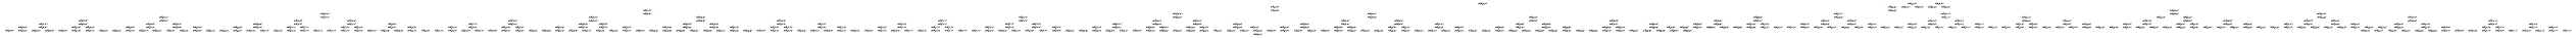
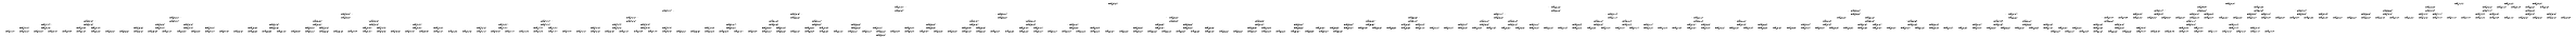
  digraph {
    n1 [label="Node{data=[5544, 5544]}"]
    n2 [label="Node{data=[4464, 4464]}"]
    n3 [label="Node{data=[6238, 6238]}"]
    n4 [label="Node{data=[4240, 4240]}"]
    n5 [label="Node{data=[5189, 5189]}"]
    n6 [label="Node{data=[6163, 6163]}"]
    n7 [label="Node{data=[6375, 6375]}"]
-   n8 [label="Node{data=[3801, 3801]}"]
    n9 [label="Node{data=[4350, 4350]}"]
    n10 [label="Node{data=[4605, 4605]}"]
    n11 [label="Node{data=[5221, 5221]}"]
    n12 [label="Node{data=[3007, 3007]}"]
    n13 [label="Node{data=[4143, 4143]}"]
    n14 [label="Node{data=[4306, 4306]}"]
    n15 [label="Node{data=[4398, 4398]}"]
    n16 [label="Node{data=[2999, 2999]}"]
    n17 [label="Node{data=[3793, 3793]}"]
    n18 [label="Node{data=[4135, 4135]}"]
    n19 [label="Node{data=[4232, 4232]}"]
    n20 [label="Node{data=[2977, 2977]}"]
    n21 [label="Node{data=[3003, 3003]}"]
    n22 [label="Node{data=[3029, 3029]}"]
    n23 [label="Node{data=[3797, 3797]}"]
    n24 [label="Node{data=[2975, 2975]}"]
    n25 [label="Node{data=[2997, 2997]}"]
    n26 [label="Node{data=[3001, 3001]}"]
    n27 [label="Node{data=[3005, 3005]}"]
    n28 [label="Node{data=[2949, 2949]}"]
    n29 [label="Node{data=[2976, 2976]}"]
    n30 [label="Node{data=[2980, 2980]}"]
    n31 [label="Node{data=[2998, 2998]}"]
    n32 [label="Node{data=[3000, 3000]}"]
    n33 [label="Node{data=[3002, 3002]}"]
    n34 [label="Node{data=[3004, 3004]}"]
    n35 [label="Node{data=[3006, 3006]}"]
    n36 [label="Node{data=[3009, 3009]}"]
    n37 [label="Node{data=[3791, 3791]}"]
    n38 [label="Node{data=[3795, 3795]}"]
    n39 [label="Node{data=[3799, 3799]}"]
    n40 [label="Node{data=[3008, 3008]}"]
    n41 [label="Node{data=[3010, 3010]}"]
    n42 [label="Node{data=[3419, 3419]}"]
    n43 [label="Node{data=[3792, 3792]}"]
    n44 [label="Node{data=[3794, 3794]}"]
    n45 [label="Node{data=[3796, 3796]}"]
    n46 [label="Node{data=[3798, 3798]}"]
    n47 [label="Node{data=[3800, 3800]}"]
    n48 [label="Node{data=[3853, 3853]}"]
    n49 [label="Node{data=[4139, 4139]}"]
    n50 [label="Node{data=[4179, 4179]}"]
    n51 [label="Node{data=[4236, 4236]}"]
    n52 [label="Node{data=[3803, 3803]}"]
    n53 [label="Node{data=[4133, 4133]}"]
    n54 [label="Node{data=[4137, 4137]}"]
    n55 [label="Node{data=[4141, 4141]}"]
    n56 [label="Node{data=[3802, 3802]}"]
    n57 [label="Node{data=[3804, 3804]}"]
    n58 [label="Node{data=[4132, 4132]}"]
    n59 [label="Node{data=[4134, 4134]}"]
    n60 [label="Node{data=[4136, 4136]}"]
    n61 [label="Node{data=[4138, 4138]}"]
    n62 [label="Node{data=[4140, 4140]}"]
    n63 [label="Node{data=[4142, 4142]}"]
    n64 [label="Node{data=[4145, 4145]}"]
    n65 [label="Node{data=[4230, 4230]}"]
    n66 [label="Node{data=[4234, 4234]}"]
    n67 [label="Node{data=[4238, 4238]}"]
    n68 [label="Node{data=[4144, 4144]}"]
    n69 [label="Node{data=[4146, 4146]}"]
    n70 [label="Node{data=[4229, 4229]}"]
    n71 [label="Node{data=[4231, 4231]}"]
    n72 [label="Node{data=[4233, 4233]}"]
    n73 [label="Node{data=[4235, 4235]}"]
    n74 [label="Node{data=[4237, 4237]}"]
    n75 [label="Node{data=[4239, 4239]}"]
    n76 [label="Node{data=[4298, 4298]}"]
    n77 [label="Node{data=[4342, 4342]}"]
    n78 [label="Node{data=[4358, 4358]}"]
    n79 [label="Node{data=[4456, 4456]}"]
    n80 [label="Node{data=[4244, 4244]}"]
    n81 [label="Node{data=[4302, 4302]}"]
    n82 [label="Node{data=[4338, 4338]}"]
    n83 [label="Node{data=[4346, 4346]}"]
    n84 [label="Node{data=[4242, 4242]}"]
    n85 [label="Node{data=[4296, 4296]}"]
    n86 [label="Node{data=[4300, 4300]}"]
    n87 [label="Node{data=[4304, 4304]}"]
    n88 [label="Node{data=[4241, 4241]}"]
    n89 [label="Node{data=[4243, 4243]}"]
    n90 [label="Node{data=[4245, 4245]}"]
    n91 [label="Node{data=[4297, 4297]}"]
    n92 [label="Node{data=[4299, 4299]}"]
    n93 [label="Node{data=[4301, 4301]}"]
    n94 [label="Node{data=[4303, 4303]}"]
    n95 [label="Node{data=[4305, 4305]}"]
    n96 [label="Node{data=[4336, 4336]}"]
    n97 [label="Node{data=[4340, 4340]}"]
    n98 [label="Node{data=[4344, 4344]}"]
    n99 [label="Node{data=[4348, 4348]}"]
    n100 [label="Node{data=[4335, 4335]}"]
    n101 [label="Node{data=[4337, 4337]}"]
    n102 [label="Node{data=[4339, 4339]}"]
    n103 [label="Node{data=[4341, 4341]}"]
    n104 [label="Node{data=[4343, 4343]}"]
    n105 [label="Node{data=[4345, 4345]}"]
    n106 [label="Node{data=[4347, 4347]}"]
    n107 [label="Node{data=[4349, 4349]}"]
    n108 [label="Node{data=[4354, 4354]}"]
    n109 [label="Node{data=[4362, 4362]}"]
    n110 [label="Node{data=[4452, 4452]}"]
    n111 [label="Node{data=[4460, 4460]}"]
    n112 [label="Node{data=[4352, 4352]}"]
    n113 [label="Node{data=[4356, 4356]}"]
    n114 [label="Node{data=[4360, 4360]}"]
    n115 [label="Node{data=[4364, 4364]}"]
    n116 [label="Node{data=[4351, 4351]}"]
    n117 [label="Node{data=[4353, 4353]}"]
    n118 [label="Node{data=[4355, 4355]}"]
    n119 [label="Node{data=[4357, 4357]}"]
    n120 [label="Node{data=[4359, 4359]}"]
    n121 [label="Node{data=[4361, 4361]}"]
    n122 [label="Node{data=[4363, 4363]}"]
    n123 [label="Node{data=[4365, 4365]}"]
    n124 [label="Node{data=[4450, 4450]}"]
    n125 [label="Node{data=[4454, 4454]}"]
    n126 [label="Node{data=[4458, 4458]}"]
    n127 [label="Node{data=[4462, 4462]}"]
    n128 [label="Node{data=[4409, 4409]}"]
    n129 [label="Node{data=[4451, 4451]}"]
    n130 [label="Node{data=[4453, 4453]}"]
    n131 [label="Node{data=[4455, 4455]}"]
    n132 [label="Node{data=[4457, 4457]}"]
    n133 [label="Node{data=[4459, 4459]}"]
    n134 [label="Node{data=[4461, 4461]}"]
    n135 [label="Node{data=[4463, 4463]}"]
    n136 [label="Node{data=[4480, 4480]}"]
    n137 [label="Node{data=[5086, 5086]}"]
    n138 [label="Node{data=[5205, 5205]}"]
    n139 [label="Node{data=[5237, 5237]}"]
    n140 [label="Node{data=[4472, 4472]}"]
    n141 [label="Node{data=[4488, 4488]}"]
    n142 [label="Node{data=[5078, 5078]}"]
    n143 [label="Node{data=[5181, 5181]}"]
    n144 [label="Node{data=[4468, 4468]}"]
    n145 [label="Node{data=[4476, 4476]}"]
    n146 [label="Node{data=[4484, 4484]}"]
    n147 [label="Node{data=[4492, 4492]}"]
    n148 [label="Node{data=[4466, 4466]}"]
    n149 [label="Node{data=[4470, 4470]}"]
    n150 [label="Node{data=[4474, 4474]}"]
    n151 [label="Node{data=[4478, 4478]}"]
    n152 [label="Node{data=[4465, 4465]}"]
    n153 [label="Node{data=[4467, 4467]}"]
    n154 [label="Node{data=[4469, 4469]}"]
    n155 [label="Node{data=[4471, 4471]}"]
    n156 [label="Node{data=[4473, 4473]}"]
    n157 [label="Node{data=[4475, 4475]}"]
    n158 [label="Node{data=[4477, 4477]}"]
    n159 [label="Node{data=[4479, 4479]}"]
    n160 [label="Node{data=[4482, 4482]}"]
    n161 [label="Node{data=[4486, 4486]}"]
    n162 [label="Node{data=[4490, 4490]}"]
    n163 [label="Node{data=[4494, 4494]}"]
    n164 [label="Node{data=[4481, 4481]}"]
    n165 [label="Node{data=[4483, 4483]}"]
    n166 [label="Node{data=[4485, 4485]}"]
    n167 [label="Node{data=[4487, 4487]}"]
    n168 [label="Node{data=[4489, 4489]}"]
    n169 [label="Node{data=[4491, 4491]}"]
    n170 [label="Node{data=[4493, 4493]}"]
    n171 [label="Node{data=[4526, 4526]}"]
    n172 [label="Node{data=[5074, 5074]}"]
    n173 [label="Node{data=[5082, 5082]}"]
    n174 [label="Node{data=[5090, 5090]}"]
    n175 [label="Node{data=[5185, 5185]}"]
    n176 [label="Node{data=[4679, 4679]}"]
    n177 [label="Node{data=[5076, 5076]}"]
    n178 [label="Node{data=[5080, 5080]}"]
    n179 [label="Node{data=[5084, 5084]}"]
    n180 [label="Node{data=[4655, 4655]}"]
    n181 [label="Node{data=[5073, 5073]}"]
    n182 [label="Node{data=[5075, 5075]}"]
    n183 [label="Node{data=[5077, 5077]}"]
    n184 [label="Node{data=[5079, 5079]}"]
    n185 [label="Node{data=[5081, 5081]}"]
    n186 [label="Node{data=[5085, 5085]}"]
    n187 [label="Node{data=[5088, 5088]}"]
    n188 [label="Node{data=[5179, 5179]}"]
    n189 [label="Node{data=[5183, 5183]}"]
    n190 [label="Node{data=[5187, 5187]}"]
    n191 [label="Node{data=[5087, 5087]}"]
    n192 [label="Node{data=[5089, 5089]}"]
    n193 [label="Node{data=[5152, 5152]}"]
    n194 [label="Node{data=[5180, 5180]}"]
    n195 [label="Node{data=[5182, 5182]}"]
    n196 [label="Node{data=[5184, 5184]}"]
    n197 [label="Node{data=[5186, 5186]}"]
    n198 [label="Node{data=[5188, 5188]}"]
    n199 [label="Node{data=[5197, 5197]}"]
    n200 [label="Node{data=[5213, 5213]}"]
    n201 [label="Node{data=[5229, 5229]}"]
    n202 [label="Node{data=[5453, 5453]}"]
    n203 [label="Node{data=[5193, 5193]}"]
    n204 [label="Node{data=[5201, 5201]}"]
    n205 [label="Node{data=[5209, 5209]}"]
    n206 [label="Node{data=[5217, 5217]}"]
    n207 [label="Node{data=[5191, 5191]}"]
    n208 [label="Node{data=[5195, 5195]}"]
    n209 [label="Node{data=[5199, 5199]}"]
    n210 [label="Node{data=[5203, 5203]}"]
    n211 [label="Node{data=[5190, 5190]}"]
    n212 [label="Node{data=[5192, 5192]}"]
    n213 [label="Node{data=[5194, 5194]}"]
    n214 [label="Node{data=[5196, 5196]}"]
    n215 [label="Node{data=[5198, 5198]}"]
    n216 [label="Node{data=[5200, 5200]}"]
    n217 [label="Node{data=[5202, 5202]}"]
    n218 [label="Node{data=[5204, 5204]}"]
    n219 [label="Node{data=[5207, 5207]}"]
    n220 [label="Node{data=[5211, 5211]}"]
    n221 [label="Node{data=[5215, 5215]}"]
    n222 [label="Node{data=[5219, 5219]}"]
    n223 [label="Node{data=[5206, 5206]}"]
    n224 [label="Node{data=[5208, 5208]}"]
    n225 [label="Node{data=[5210, 5210]}"]
    n226 [label="Node{data=[5212, 5212]}"]
    n227 [label="Node{data=[5214, 5214]}"]
    n228 [label="Node{data=[5216, 5216]}"]
    n229 [label="Node{data=[5218, 5218]}"]
    n230 [label="Node{data=[5220, 5220]}"]
    n231 [label="Node{data=[5225, 5225]}"]
    n232 [label="Node{data=[5233, 5233]}"]
    n233 [label="Node{data=[5241, 5241]}"]
    n234 [label="Node{data=[5540, 5540]}"]
    n235 [label="Node{data=[5223, 5223]}"]
    n236 [label="Node{data=[5227, 5227]}"]
    n237 [label="Node{data=[5231, 5231]}"]
    n238 [label="Node{data=[5235, 5235]}"]
    n239 [label="Node{data=[5222, 5222]}"]
    n240 [label="Node{data=[5224, 5224]}"]
    n241 [label="Node{data=[5226, 5226]}"]
    n242 [label="Node{data=[5228, 5228]}"]
    n243 [label="Node{data=[5230, 5230]}"]
    n244 [label="Node{data=[5232, 5232]}"]
    n245 [label="Node{data=[5234, 5234]}"]
    n246 [label="Node{data=[5236, 5236]}"]
    n247 [label="Node{data=[5239, 5239]}"]
    n248 [label="Node{data=[5243, 5243]}"]
    n249 [label="Node{data=[5538, 5538]}"]
    n250 [label="Node{data=[5542, 5542]}"]
    n251 [label="Node{data=[5238, 5238]}"]
    n252 [label="Node{data=[5240, 5240]}"]
    n253 [label="Node{data=[5242, 5242]}"]
    n254 [label="Node{data=[5376, 5376]}"]
    n255 [label="Node{data=[5537, 5537]}"]
    n256 [label="Node{data=[5539, 5539]}"]
    n257 [label="Node{data=[5541, 5541]}"]
    n258 [label="Node{data=[5543, 5543]}"]
    n259 [label="Node{data=[6147, 6147]}"]
    n260 [label="Node{data=[6179, 6179]}"]
    n261 [label="Node{data=[6305, 6305]}"]
    n262 [label="Node{data=[6874, 6874]}"]
    n263 [label="Node{data=[5552, 5552]}"]
    n264 [label="Node{data=[6155, 6155]}"]
    n265 [label="Node{data=[6171, 6171]}"]
    n266 [label="Node{data=[6187, 6187]}"]
    n267 [label="Node{data=[5548, 5548]}"]
    n268 [label="Node{data=[5970, 5970]}"]
    n269 [label="Node{data=[6151, 6151]}"]
    n270 [label="Node{data=[6159, 6159]}"]
    n271 [label="Node{data=[5546, 5546]}"]
    n272 [label="Node{data=[5550, 5550]}"]
    n273 [label="Node{data=[5618, 5618]}"]
    n274 [label="Node{data=[6145, 6145]}"]
    n275 [label="Node{data=[5545, 5545]}"]
    n276 [label="Node{data=[5547, 5547]}"]
    n277 [label="Node{data=[5549, 5549]}"]
    n278 [label="Node{data=[5551, 5551]}"]
    n279 [label="Node{data=[5553, 5553]}"]
    n280 [label="Node{data=[5625, 5625]}"]
    n281 [label="Node{data=[6137, 6137]}"]
    n282 [label="Node{data=[6146, 6146]}"]
    n283 [label="Node{data=[6149, 6149]}"]
    n284 [label="Node{data=[6153, 6153]}"]
    n285 [label="Node{data=[6157, 6157]}"]
    n286 [label="Node{data=[6161, 6161]}"]
    n287 [label="Node{data=[6148, 6148]}"]
    n288 [label="Node{data=[6150, 6150]}"]
    n289 [label="Node{data=[6152, 6152]}"]
    n290 [label="Node{data=[6154, 6154]}"]
    n291 [label="Node{data=[6156, 6156]}"]
    n292 [label="Node{data=[6158, 6158]}"]
    n293 [label="Node{data=[6160, 6160]}"]
    n294 [label="Node{data=[6162, 6162]}"]
    n295 [label="Node{data=[6167, 6167]}"]
    n296 [label="Node{data=[6175, 6175]}"]
    n297 [label="Node{data=[6183, 6183]}"]
    n298 [label="Node{data=[6216, 6216]}"]
    n299 [label="Node{data=[6165, 6165]}"]
    n300 [label="Node{data=[6169, 6169]}"]
    n301 [label="Node{data=[6173, 6173]}"]
    n302 [label="Node{data=[6177, 6177]}"]
    n303 [label="Node{data=[6164, 6164]}"]
    n304 [label="Node{data=[6166, 6166]}"]
    n305 [label="Node{data=[6168, 6168]}"]
    n306 [label="Node{data=[6170, 6170]}"]
    n307 [label="Node{data=[6172, 6172]}"]
    n308 [label="Node{data=[6174, 6174]}"]
    n309 [label="Node{data=[6176, 6176]}"]
    n310 [label="Node{data=[6178, 6178]}"]
    n311 [label="Node{data=[6181, 6181]}"]
    n312 [label="Node{data=[6185, 6185]}"]
    n313 [label="Node{data=[6189, 6189]}"]
    n314 [label="Node{data=[6236, 6236]}"]
    n315 [label="Node{data=[6180, 6180]}"]
    n316 [label="Node{data=[6182, 6182]}"]
    n317 [label="Node{data=[6184, 6184]}"]
    n318 [label="Node{data=[6186, 6186]}"]
    n319 [label="Node{data=[6188, 6188]}"]
    n320 [label="Node{data=[6204, 6204]}"]
    n321 [label="Node{data=[6235, 6235]}"]
    n322 [label="Node{data=[6237, 6237]}"]
    n323 [label="Node{data=[6246, 6246]}"]
    n324 [label="Node{data=[6313, 6313]}"]
    n325 [label="Node{data=[6866, 6866]}"]
    n326 [label="Node{data=[7094, 7094]}"]
    n327 [label="Node{data=[6242, 6242]}"]
    n328 [label="Node{data=[6309, 6309]}"]
    n329 [label="Node{data=[6339, 6339]}"]
    n330 [label="Node{data=[6240, 6240]}"]
    n331 [label="Node{data=[6244, 6244]}"]
    n332 [label="Node{data=[6239, 6239]}"]
    n333 [label="Node{data=[6241, 6241]}"]
    n334 [label="Node{data=[6243, 6243]}"]
    n335 [label="Node{data=[6245, 6245]}"]
    n336 [label="Node{data=[6248, 6248]}"]
    n337 [label="Node{data=[6247, 6247]}"]
    n338 [label="Node{data=[6249, 6249]}"]
    n339 [label="Node{data=[6294, 6294]}"]
    n340 [label="Node{data=[6251, 6251]}"]
    n341 [label="Node{data=[6304, 6304]}"]
    n342 [label="Node{data=[6307, 6307]}"]
    n343 [label="Node{data=[6311, 6311]}"]
    n344 [label="Node{data=[6315, 6315]}"]
    n345 [label="Node{data=[6373, 6373]}"]
    n346 [label="Node{data=[6306, 6306]}"]
    n347 [label="Node{data=[6308, 6308]}"]
    n348 [label="Node{data=[6310, 6310]}"]
    n349 [label="Node{data=[6312, 6312]}"]
    n350 [label="Node{data=[6314, 6314]}"]
    n351 [label="Node{data=[6316, 6316]}"]
    n352 [label="Node{data=[6343, 6343]}"]
    n353 [label="Node{data=[6374, 6374]}"]
    n354 [label="Node{data=[6449, 6449]}"]
    n355 [label="Node{data=[6870, 6870]}"]
    n356 [label="Node{data=[6882, 6882]}"]
    n357 [label="Node{data=[7102, 7102]}"]
    n358 [label="Node{data=[6377, 6377]}"]
    n359 [label="Node{data=[6864, 6864]}"]
    n360 [label="Node{data=[6868, 6868]}"]
    n361 [label="Node{data=[6872, 6872]}"]
    n362 [label="Node{data=[6376, 6376]}"]
    n363 [label="Node{data=[6448, 6448]}"]
    n364 [label="Node{data=[6862, 6862]}"]
    n365 [label="Node{data=[6865, 6865]}"]
    n366 [label="Node{data=[6867, 6867]}"]
    n367 [label="Node{data=[6869, 6869]}"]
    n368 [label="Node{data=[6871, 6871]}"]
    n369 [label="Node{data=[6873, 6873]}"]
    n370 [label="Node{data=[6878, 6878]}"]
    n371 [label="Node{data=[7003, 7003]}"]
    n372 [label="Node{data=[7098, 7098]}"]
    n373 [label="Node{data=[7106, 7106]}"]
    n374 [label="Node{data=[6876, 6876]}"]
    n375 [label="Node{data=[6880, 6880]}"]
    n376 [label="Node{data=[6884, 6884]}"]
    n377 [label="Node{data=[7092, 7092]}"]
    n378 [label="Node{data=[6875, 6875]}"]
    n379 [label="Node{data=[6877, 6877]}"]
    n380 [label="Node{data=[6879, 6879]}"]
    n381 [label="Node{data=[6881, 6881]}"]
    n382 [label="Node{data=[6883, 6883]}"]
    n383 [label="Node{data=[6885, 6885]}"]
    n384 [label="Node{data=[7091, 7091]}"]
    n385 [label="Node{data=[7093, 7093]}"]
    n386 [label="Node{data=[7096, 7096]}"]
    n387 [label="Node{data=[7100, 7100]}"]
    n388 [label="Node{data=[7104, 7104]}"]
    n389 [label="Node{data=[7108, 7108]}"]
    n390 [label="Node{data=[7095, 7095]}"]
    n391 [label="Node{data=[7097, 7097]}"]
    n392 [label="Node{data=[7099, 7099]}"]
    n393 [label="Node{data=[7101, 7101]}"]
    n394 [label="Node{data=[7103, 7103]}"]
    n395 [label="Node{data=[7105, 7105]}"]
    n396 [label="Node{data=[7107, 7107]}"]
    n397 [label="Node{data=[7109, 7109]}"]
    n1 -> n2
    n1 -> n3
    n2 -> n4
    n2 -> n5
    n3 -> n6
    n3 -> n7
-   n4 -> n8
    n4 -> n9
    n5 -> n10
    n5 -> n11
    n6 -> n259
    n6 -> n260
    n7 -> n261
    n7 -> n262
-   n8 -> n12
-   n8 -> n13
    n9 -> n14
    n9 -> n15
    n10 -> n136
    n10 -> n137
    n11 -> n138
    n11 -> n139
    n12 -> n16
    n12 -> n17
    n13 -> n18
    n13 -> n19
    n14 -> n76
    n14 -> n77
    n15 -> n78
    n15 -> n79
    n16 -> n20
    n16 -> n21
    n17 -> n22
    n17 -> n23
    n18 -> n48
    n18 -> n49
    n19 -> n50
    n19 -> n51
    n20 -> n24
    n20 -> n25
    n21 -> n26
    n21 -> n27
    n22 -> n36
    n22 -> n37
    n23 -> n38
    n23 -> n39
    n24 -> n28
    n24 -> n29
    n25 -> n30
    n25 -> n31
    n26 -> n32
    n26 -> n33
    n27 -> n34
    n27 -> n35
    n36 -> n40
    n36 -> n41
    n37 -> n42
    n37 -> n43
    n38 -> n44
    n38 -> n45
    n39 -> n46
    n39 -> n47
    n48 -> n52
    n48 -> n53
    n49 -> n54
    n49 -> n55
    n50 -> n64
    n50 -> n65
    n51 -> n66
    n51 -> n67
    n52 -> n56
    n52 -> n57
    n53 -> n58
    n53 -> n59
    n54 -> n60
    n54 -> n61
    n55 -> n62
    n55 -> n63
    n64 -> n68
    n64 -> n69
    n65 -> n70
    n65 -> n71
    n66 -> n72
    n66 -> n73
    n67 -> n74
    n67 -> n75
    n76 -> n80
    n76 -> n81
    n77 -> n82
    n77 -> n83
    n78 -> n108
    n78 -> n109
    n79 -> n110
    n79 -> n111
    n80 -> n84
    n80 -> n85
    n81 -> n86
    n81 -> n87
    n82 -> n96
    n82 -> n97
    n83 -> n98
    n83 -> n99
    n84 -> n88
    n84 -> n89
    n85 -> n90
    n85 -> n91
    n86 -> n92
    n86 -> n93
    n87 -> n94
    n87 -> n95
    n96 -> n100
    n96 -> n101
    n97 -> n102
    n97 -> n103
    n98 -> n104
    n98 -> n105
    n99 -> n106
    n99 -> n107
    n108 -> n112
    n108 -> n113
    n109 -> n114
    n109 -> n115
    n110 -> n124
    n110 -> n125
    n111 -> n126
    n111 -> n127
    n112 -> n116
    n112 -> n117
    n113 -> n118
    n113 -> n119
    n114 -> n120
    n114 -> n121
    n115 -> n122
    n115 -> n123
    n124 -> n128
    n124 -> n129
    n125 -> n130
    n125 -> n131
    n126 -> n132
    n126 -> n133
    n127 -> n134
    n127 -> n135
    n136 -> n140
    n136 -> n141
    n137 -> n142
    n137 -> n143
    n138 -> n199
    n138 -> n200
    n139 -> n201
    n139 -> n202
    n140 -> n144
    n140 -> n145
    n141 -> n146
    n141 -> n147
    n142 -> n172
    n142 -> n173
    n143 -> n174
    n143 -> n175
    n144 -> n148
    n144 -> n149
    n145 -> n150
    n145 -> n151
    n146 -> n160
    n146 -> n161
    n147 -> n162
    n147 -> n163
    n148 -> n152
    n148 -> n153
    n149 -> n154
    n149 -> n155
    n150 -> n156
    n150 -> n157
    n151 -> n158
    n151 -> n159
    n160 -> n164
    n160 -> n165
    n161 -> n166
    n161 -> n167
    n162 -> n168
    n162 -> n169
    n163 -> n170
    n163 -> n171
    n172 -> n176
    n172 -> n177
    n173 -> n178
    n173 -> n179
    n174 -> n187
    n174 -> n188
    n175 -> n189
    n175 -> n190
    n176 -> n180
    n176 -> n181
    n177 -> n182
    n177 -> n183
    n178 -> n184
    n178 -> n185
    n179 -> n186
    n187 -> n191
    n187 -> n192
    n188 -> n193
    n188 -> n194
    n189 -> n195
    n189 -> n196
    n190 -> n197
    n197 -> n198
    n199 -> n203
    n199 -> n204
    n200 -> n205
    n200 -> n206
    n201 -> n231
    n201 -> n232
    n202 -> n233
    n202 -> n234
    n203 -> n207
    n203 -> n208
    n204 -> n209
    n204 -> n210
    n205 -> n219
    n205 -> n220
    n206 -> n221
    n206 -> n222
    n207 -> n211
    n207 -> n212
    n208 -> n213
    n208 -> n214
    n209 -> n215
    n209 -> n216
    n210 -> n217
    n210 -> n218
    n219 -> n223
    n219 -> n224
    n220 -> n225
    n220 -> n226
    n221 -> n227
    n221 -> n228
    n222 -> n229
    n222 -> n230
    n231 -> n235
    n231 -> n236
    n232 -> n237
    n232 -> n238
    n233 -> n247
    n233 -> n248
    n234 -> n249
    n234 -> n250
    n235 -> n239
    n235 -> n240
    n236 -> n241
    n236 -> n242
    n237 -> n243
    n237 -> n244
    n238 -> n245
    n238 -> n246
    n247 -> n251
    n247 -> n252
    n248 -> n253
    n248 -> n254
    n249 -> n255
    n249 -> n256
    n250 -> n257
    n250 -> n258
    n259 -> n263
    n259 -> n264
    n260 -> n265
    n260 -> n266
    n261 -> n323
    n261 -> n324
    n262 -> n325
    n262 -> n326
    n263 -> n267
    n263 -> n268
    n264 -> n269
    n264 -> n270
    n265 -> n295
    n265 -> n296
    n266 -> n297
    n266 -> n298
    n267 -> n271
    n267 -> n272
    n268 -> n273
    n268 -> n274
    n269 -> n283
    n269 -> n284
    n270 -> n285
    n270 -> n286
    n271 -> n275
    n271 -> n276
    n272 -> n277
    n272 -> n278
    n273 -> n279
    n273 -> n280
    n274 -> n281
    n274 -> n282
    n283 -> n287
    n283 -> n288
    n284 -> n289
    n284 -> n290
    n285 -> n291
    n285 -> n292
    n286 -> n293
    n286 -> n294
    n295 -> n299
    n295 -> n300
    n296 -> n301
    n296 -> n302
    n297 -> n311
    n297 -> n312
    n298 -> n313
    n298 -> n314
    n299 -> n303
    n299 -> n304
    n300 -> n305
    n300 -> n306
    n301 -> n307
    n301 -> n308
    n302 -> n309
    n302 -> n310
    n311 -> n315
    n311 -> n316
    n312 -> n317
    n312 -> n318
    n313 -> n319
    n313 -> n320
    n314 -> n321
    n314 -> n322
    n323 -> n327
    n324 -> n328
    n324 -> n329
    n325 -> n354
    n325 -> n355
    n326 -> n356
    n326 -> n357
    n327 -> n330
    n327 -> n331
    n328 -> n342
    n328 -> n343
    n329 -> n344
    n329 -> n345
    n330 -> n332
    n330 -> n333
    n331 -> n334
    n331 -> n335
    n336 -> n337
    n336 -> n338
    n339 -> n340
    n339 -> n341
    n342 -> n346
    n342 -> n347
    n343 -> n348
    n343 -> n349
    n344 -> n350
    n344 -> n351
    n345 -> n352
    n345 -> n353
    n354 -> n358
    n354 -> n359
    n355 -> n360
    n355 -> n361
    n356 -> n370
    n356 -> n371
    n357 -> n372
    n357 -> n373
    n358 -> n362
    n358 -> n363
    n359 -> n364
    n359 -> n365
    n360 -> n366
    n360 -> n367
    n361 -> n368
    n361 -> n369
    n370 -> n374
    n370 -> n375
    n371 -> n376
    n371 -> n377
    n372 -> n386
    n372 -> n387
    n373 -> n388
    n373 -> n389
    n374 -> n378
    n374 -> n379
    n375 -> n380
    n375 -> n381
    n376 -> n382
    n376 -> n383
    n377 -> n384
    n377 -> n385
    n386 -> n390
    n386 -> n391
    n387 -> n392
    n387 -> n393
    n388 -> n394
    n388 -> n395
    n389 -> n396
    n389 -> n397
  }
